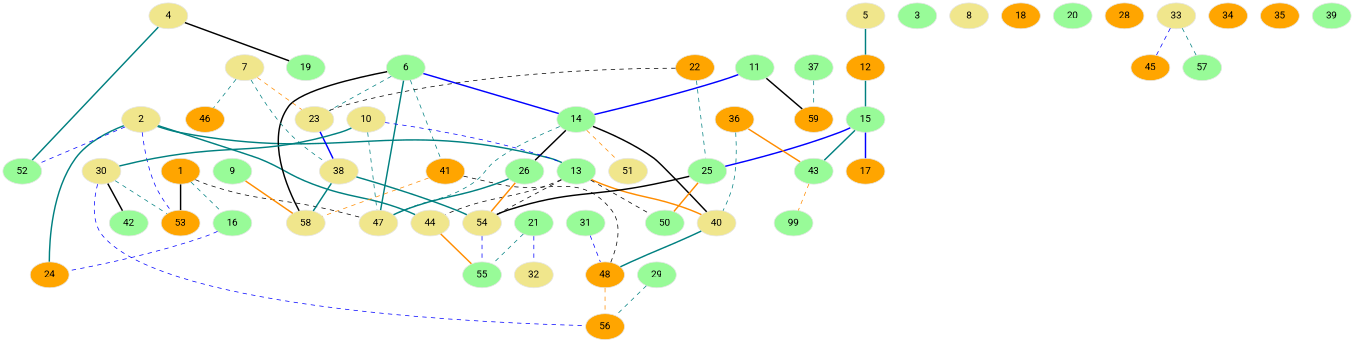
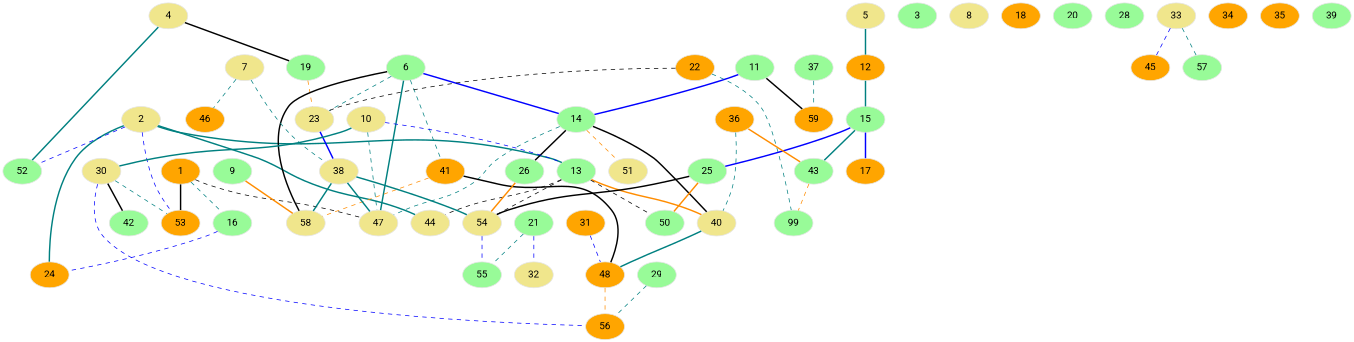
  graph {
    fontname=Roboto
    node [color=gray90 fillcolor=palegreen fontname=Roboto style=filled]
    edge [color=teal fontname=Roboto style=dashed]
    1 [fillcolor=orange]
    16
    47 [fillcolor=khaki]
    53 [fillcolor=orange]
    24 [fillcolor=orange]
    2 [fillcolor=khaki]
    13
    44 [fillcolor=khaki]
    52
    40 [fillcolor=khaki]
    50
    54 [fillcolor=khaki]
    55
    3
    4 [fillcolor=khaki]
    19
    23 [fillcolor=khaki]
    5 [fillcolor=khaki]
    12 [fillcolor=orange]
    15
    6
    14
    41 [fillcolor=orange]
    58 [fillcolor=khaki]
    26
    51 [fillcolor=khaki]
    38 [fillcolor=khaki]
    48 [fillcolor=orange]
    7 [fillcolor=khaki]
    46 [fillcolor=orange]
    8 [fillcolor=khaki]
    9
    10 [fillcolor=khaki]
    30 [fillcolor=khaki]
    56 [fillcolor=orange]
    42
    11
    59 [fillcolor=orange]
    17 [fillcolor=orange]
    25
    43
    n42 [label=99]
    18 [fillcolor=orange]
    20
    32 [fillcolor=khaki]
    21
    22 [fillcolor=orange]
-   28 [fillcolor=orange]
+   28
    29
-   31
+   31 [fillcolor=orange]
    33 [fillcolor=khaki]
    45 [fillcolor=orange]
    57
    34 [fillcolor=orange]
    35 [fillcolor=orange]
    36 [fillcolor=orange]
    37
    39
    1 -- 16
    1 -- 47 [color=black]
    1 -- 53 [color=black style=bold]
    16 -- 24 [color=blue]
    2 -- 53 [color=blue]
    2 -- 24 [style=bold]
    2 -- 13 [style=bold]
    2 -- 44 [style=bold]
    2 -- 52 [color=blue]
    13 -- 44 [color=black]
    13 -- 40 [color=darkorange style=bold]
    13 -- 50 [color=black]
    13 -- 54 [color=black]
-   44 -- 55 [color=darkorange style=bold]
    40 -- 48 [style=bold]
    54 -- 55 [color=blue]
    4 -- 52 [style=bold]
    4 -- 19 [color=black style=bold]
-   7 -- 23 [color=darkorange]
+   19 -- 23 [color=darkorange]
    23 -- 38 [color=blue style=bold]
    5 -- 12 [style=bold]
    12 -- 15 [style=bold]
    15 -- 17 [color=blue style=bold]
    15 -- 25 [color=blue style=bold]
    15 -- 43 [style=bold]
    6 -- 47 [style=bold]
    6 -- 23
    6 -- 14 [color=blue style=bold]
    6 -- 41
    6 -- 58 [color=black style=bold]
    14 -- 47
    14 -- 40 [color=black style=bold]
    14 -- 26 [color=black style=bold]
    14 -- 51 [color=darkorange]
    41 -- 58 [color=darkorange]
-   41 -- 48 [color=black]
-   26 -- 47 [style=bold]
+   41 -- 48 [color=black style=bold]
+   38 -- 47 [style=bold]
    26 -- 54 [color=darkorange style=bold]
    38 -- 54 [style=bold]
    38 -- 58 [style=bold]
    48 -- 56 [color=darkorange]
    7 -- 38
    7 -- 46
    9 -- 58 [color=darkorange style=bold]
    10 -- 47
    10 -- 13 [color=blue]
    10 -- 30 [style=bold]
    30 -- 53
    30 -- 56 [color=blue]
    30 -- 42 [color=black style=bold]
    11 -- 14 [color=blue style=bold]
    11 -- 59 [color=black style=bold]
    25 -- 50 [color=darkorange style=bold]
    25 -- 54 [color=black style=bold]
    43 -- n42 [color=darkorange]
    21 -- 55
    21 -- 32 [color=blue]
    22 -- 23 [color=black]
-   22 -- 25
+   22 -- n42
    29 -- 56
    31 -- 48 [color=blue]
    33 -- 45 [color=blue]
    33 -- 57
    36 -- 40
    36 -- 43 [color=darkorange style=bold]
    37 -- 59
  }
